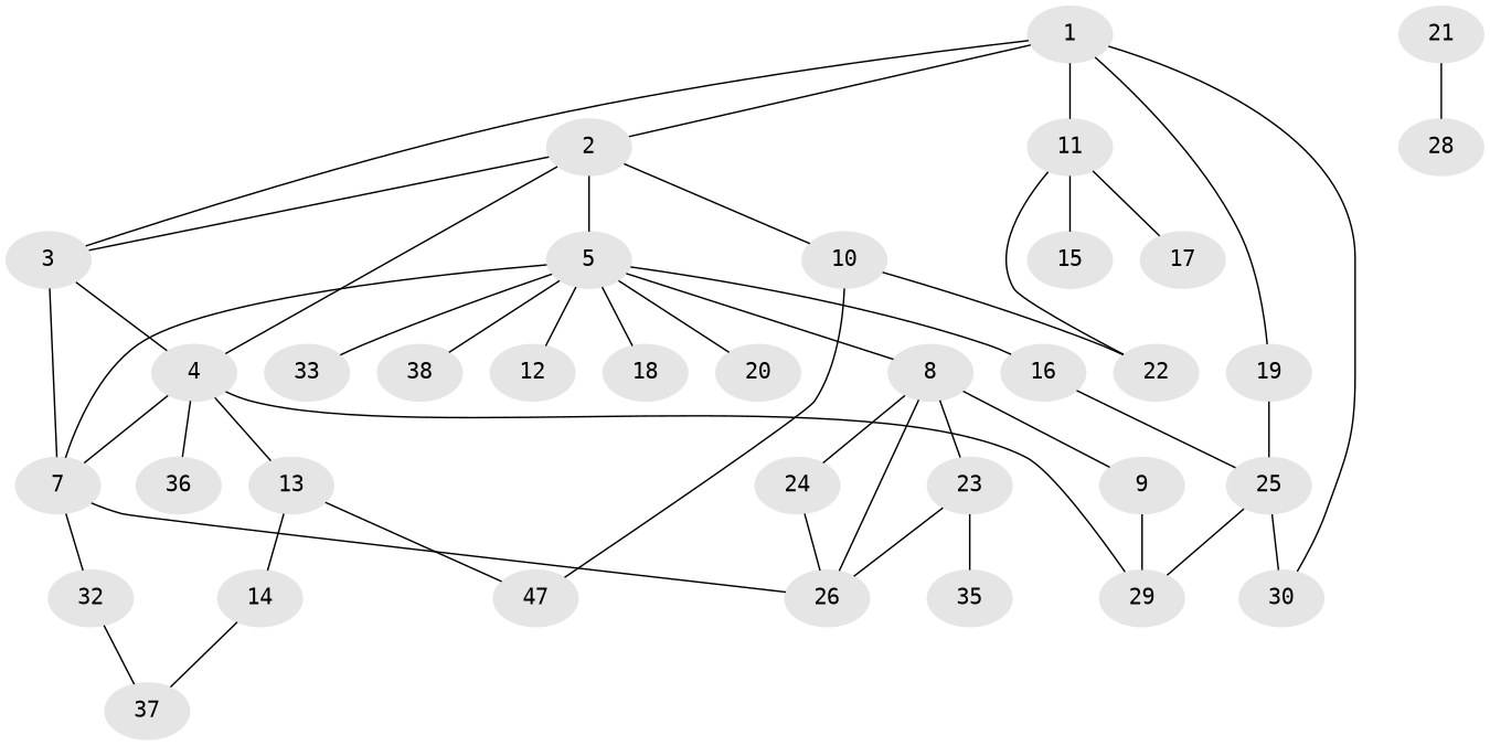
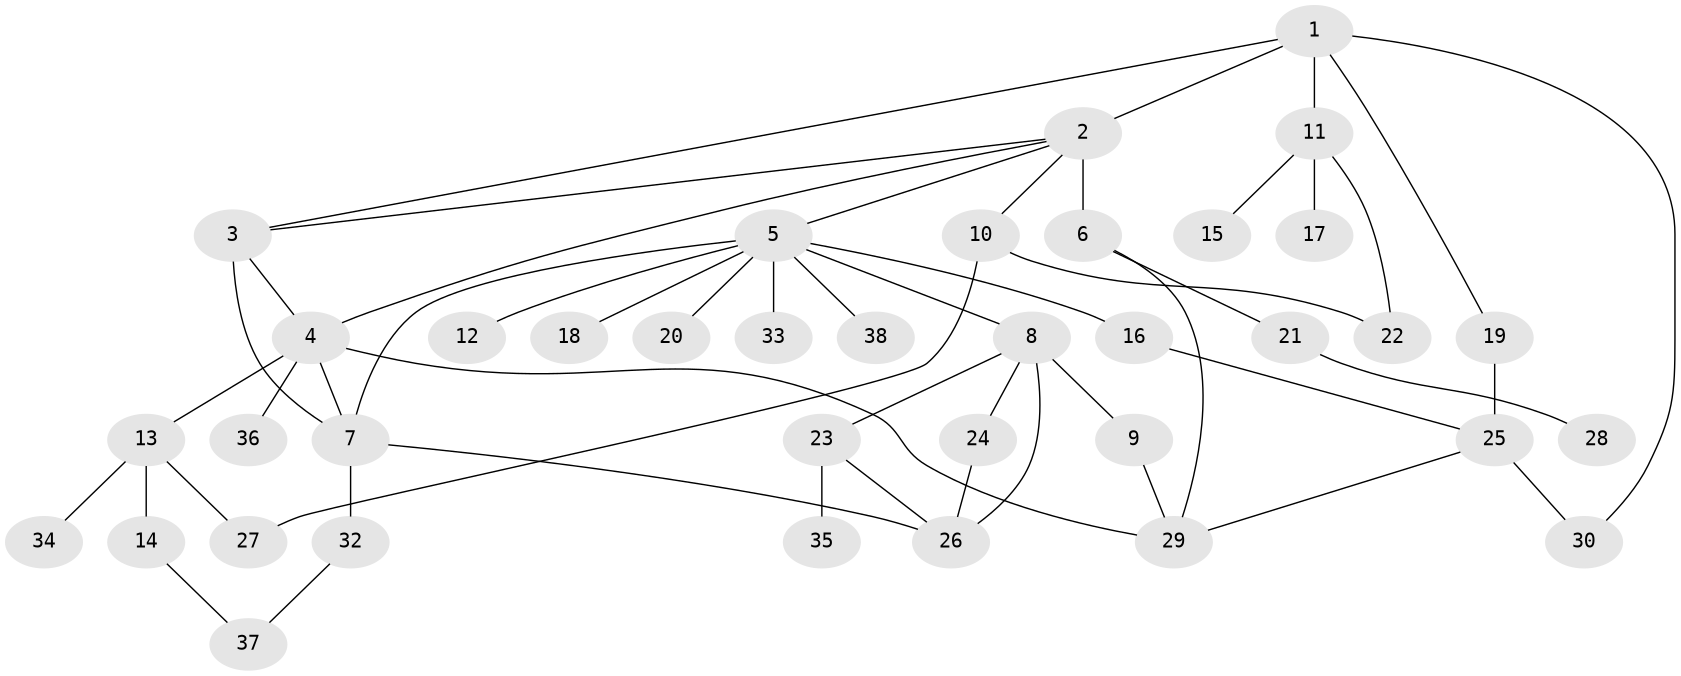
  graph {
    fontname="DejaVu Sans Mono"
    node [color=gray90 fontname="DejaVu Sans Mono" style=filled]
    edge [fontname="DejaVu Sans Mono" weight=1.0]
    1
    2
    3
    11
    19
    30
    4
    5
+   6
    10
    7
    22
    15
    17
    25
    13
    29
    36
    8
    12
    16
    18
    20
    33
    38
    21
-   27 [label=47]
+   27
    26
    32
    23
    35
    14
+   34
    9
    24
    28
    37
    1 -- 2
    1 -- 3
    1 -- 11
    1 -- 19
    1 -- 30
    2 -- 3
    2 -- 4
    2 -- 5
+   2 -- 6 [weight=6.0]
    2 -- 10
    3 -- 4
    3 -- 7 [weight=4.0]
    11 -- 22
    11 -- 15
    11 -- 17
    19 -- 25 [weight=6.0]
    4 -- 7
    4 -- 13
    4 -- 29
    4 -- 36
    5 -- 7
    5 -- 8
    5 -- 12
    5 -- 16
    5 -- 18
    5 -- 20
    5 -- 33
    5 -- 38
+   6 -- 29
+   6 -- 21
    10 -- 22
    10 -- 27
    7 -- 26
    7 -- 32
    25 -- 30
    25 -- 29
    13 -- 27
    13 -- 14
+   13 -- 34
    8 -- 26
    8 -- 23
    8 -- 9 [weight=3.0]
    8 -- 24
    16 -- 25
    21 -- 28
    32 -- 37
    23 -- 26
    23 -- 35
    14 -- 37
    9 -- 29
    24 -- 26
  }
